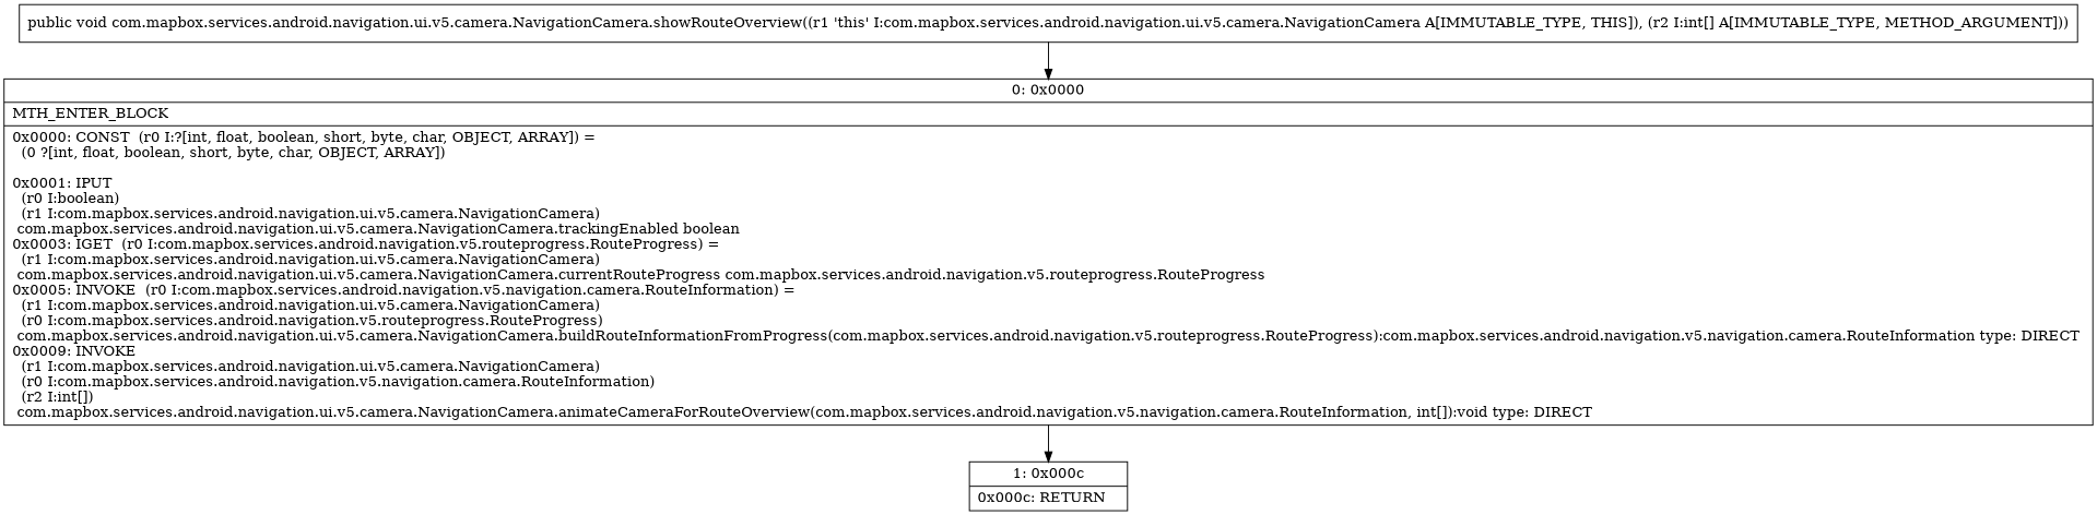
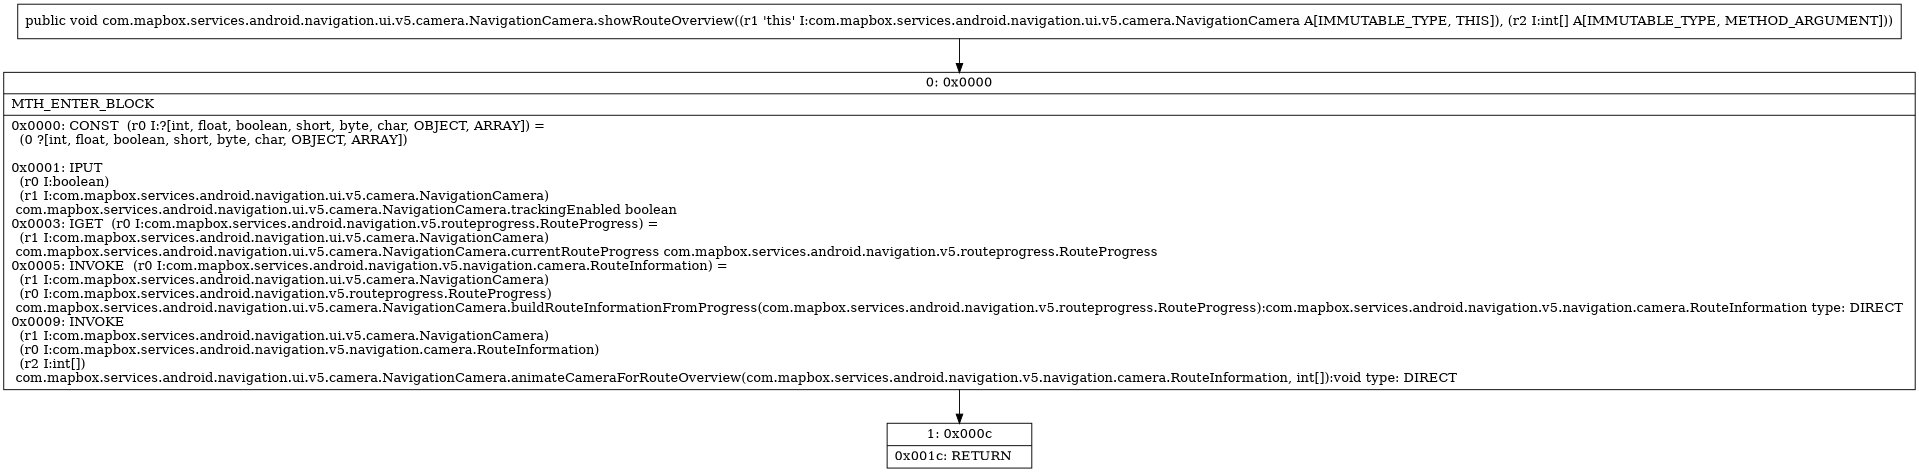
  digraph {
    node [shape=record]
    n1 [label="{0\:\ 0x0000|MTH_ENTER_BLOCK\l|0x0000: CONST  (r0 I:?[int, float, boolean, short, byte, char, OBJECT, ARRAY]) = \l  (0 ?[int, float, boolean, short, byte, char, OBJECT, ARRAY])\l \l0x0001: IPUT  \l  (r0 I:boolean)\l  (r1 I:com.mapbox.services.android.navigation.ui.v5.camera.NavigationCamera)\l com.mapbox.services.android.navigation.ui.v5.camera.NavigationCamera.trackingEnabled boolean \l0x0003: IGET  (r0 I:com.mapbox.services.android.navigation.v5.routeprogress.RouteProgress) = \l  (r1 I:com.mapbox.services.android.navigation.ui.v5.camera.NavigationCamera)\l com.mapbox.services.android.navigation.ui.v5.camera.NavigationCamera.currentRouteProgress com.mapbox.services.android.navigation.v5.routeprogress.RouteProgress \l0x0005: INVOKE  (r0 I:com.mapbox.services.android.navigation.v5.navigation.camera.RouteInformation) = \l  (r1 I:com.mapbox.services.android.navigation.ui.v5.camera.NavigationCamera)\l  (r0 I:com.mapbox.services.android.navigation.v5.routeprogress.RouteProgress)\l com.mapbox.services.android.navigation.ui.v5.camera.NavigationCamera.buildRouteInformationFromProgress(com.mapbox.services.android.navigation.v5.routeprogress.RouteProgress):com.mapbox.services.android.navigation.v5.navigation.camera.RouteInformation type: DIRECT \l0x0009: INVOKE  \l  (r1 I:com.mapbox.services.android.navigation.ui.v5.camera.NavigationCamera)\l  (r0 I:com.mapbox.services.android.navigation.v5.navigation.camera.RouteInformation)\l  (r2 I:int[])\l com.mapbox.services.android.navigation.ui.v5.camera.NavigationCamera.animateCameraForRouteOverview(com.mapbox.services.android.navigation.v5.navigation.camera.RouteInformation, int[]):void type: DIRECT \l}"]
-   n2 [label="{1\:\ 0x000c|0x000c: RETURN   \l}"]
+   n2 [label="{1\:\ 0x000c|0x001c: RETURN   \l}"]
    n3 [label="{public void com.mapbox.services.android.navigation.ui.v5.camera.NavigationCamera.showRouteOverview((r1 'this' I:com.mapbox.services.android.navigation.ui.v5.camera.NavigationCamera A[IMMUTABLE_TYPE, THIS]), (r2 I:int[] A[IMMUTABLE_TYPE, METHOD_ARGUMENT])) }"]
    n1 -> n2
    n3 -> n1
  }
